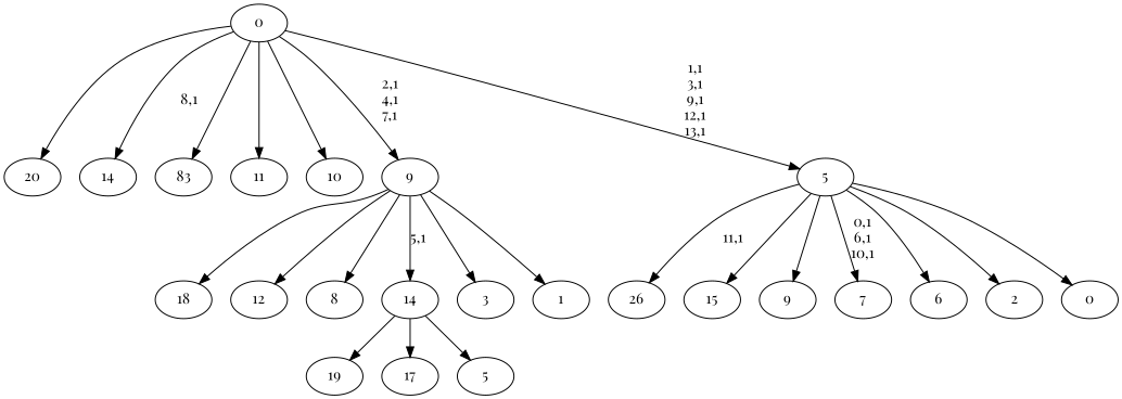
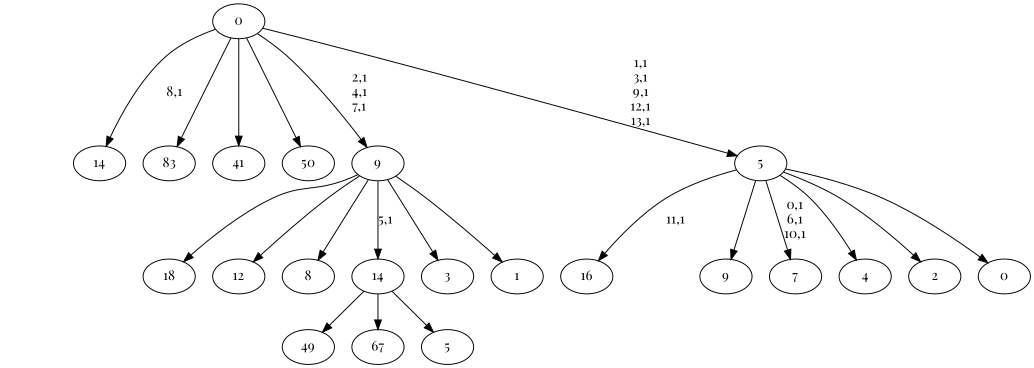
  digraph {
    fontname="Playfair Display"
    node [fontname="Playfair Display"]
    edge [fontname="Playfair Display"]
-   n1 [label=20]
-   n2 [label=19]
+   n2 [label=49]
    n3 [label=18]
-   n4 [label=17]
-   n5 [label=26]
-   n6 [label=15]
+   n4 [label=67]
+   n5 [label=16]
    n7 [label=14]
    n8 [label=83]
    n9 [label=12]
-   n10 [label=11]
-   n11 [label=10]
+   n10 [label=41]
+   n11 [label=50]
    n12 [label=9]
    n13 [label=8]
    n14 [label=7]
-   n15 [label=6]
+   n15 [label=4]
    n16 [label=5]
    14
    n18 [label=3]
    n19 [label=2]
    n20 [label=1]
    9
    n22 [label=0]
    5
    0
    14 -> n2
    14 -> n4
    14 -> n16
    9 -> n3
    9 -> n9
    9 -> n13
    9 -> 14 [label="5,1"]
    9 -> n18
    9 -> n20
    5 -> n5 [label="11,1"]
-   5 -> n6
    5 -> n12
    5 -> n14 [label="0,1\n6,1\n10,1"]
    5 -> n15
    5 -> n19
    5 -> n22
-   0 -> n1
    0 -> n7 [label="8,1"]
    0 -> n8
    0 -> n10
    0 -> n11
    0 -> 9 [label="2,1\n4,1\n7,1"]
    0 -> 5 [label="1,1\n3,1\n9,1\n12,1\n13,1"]
  }
